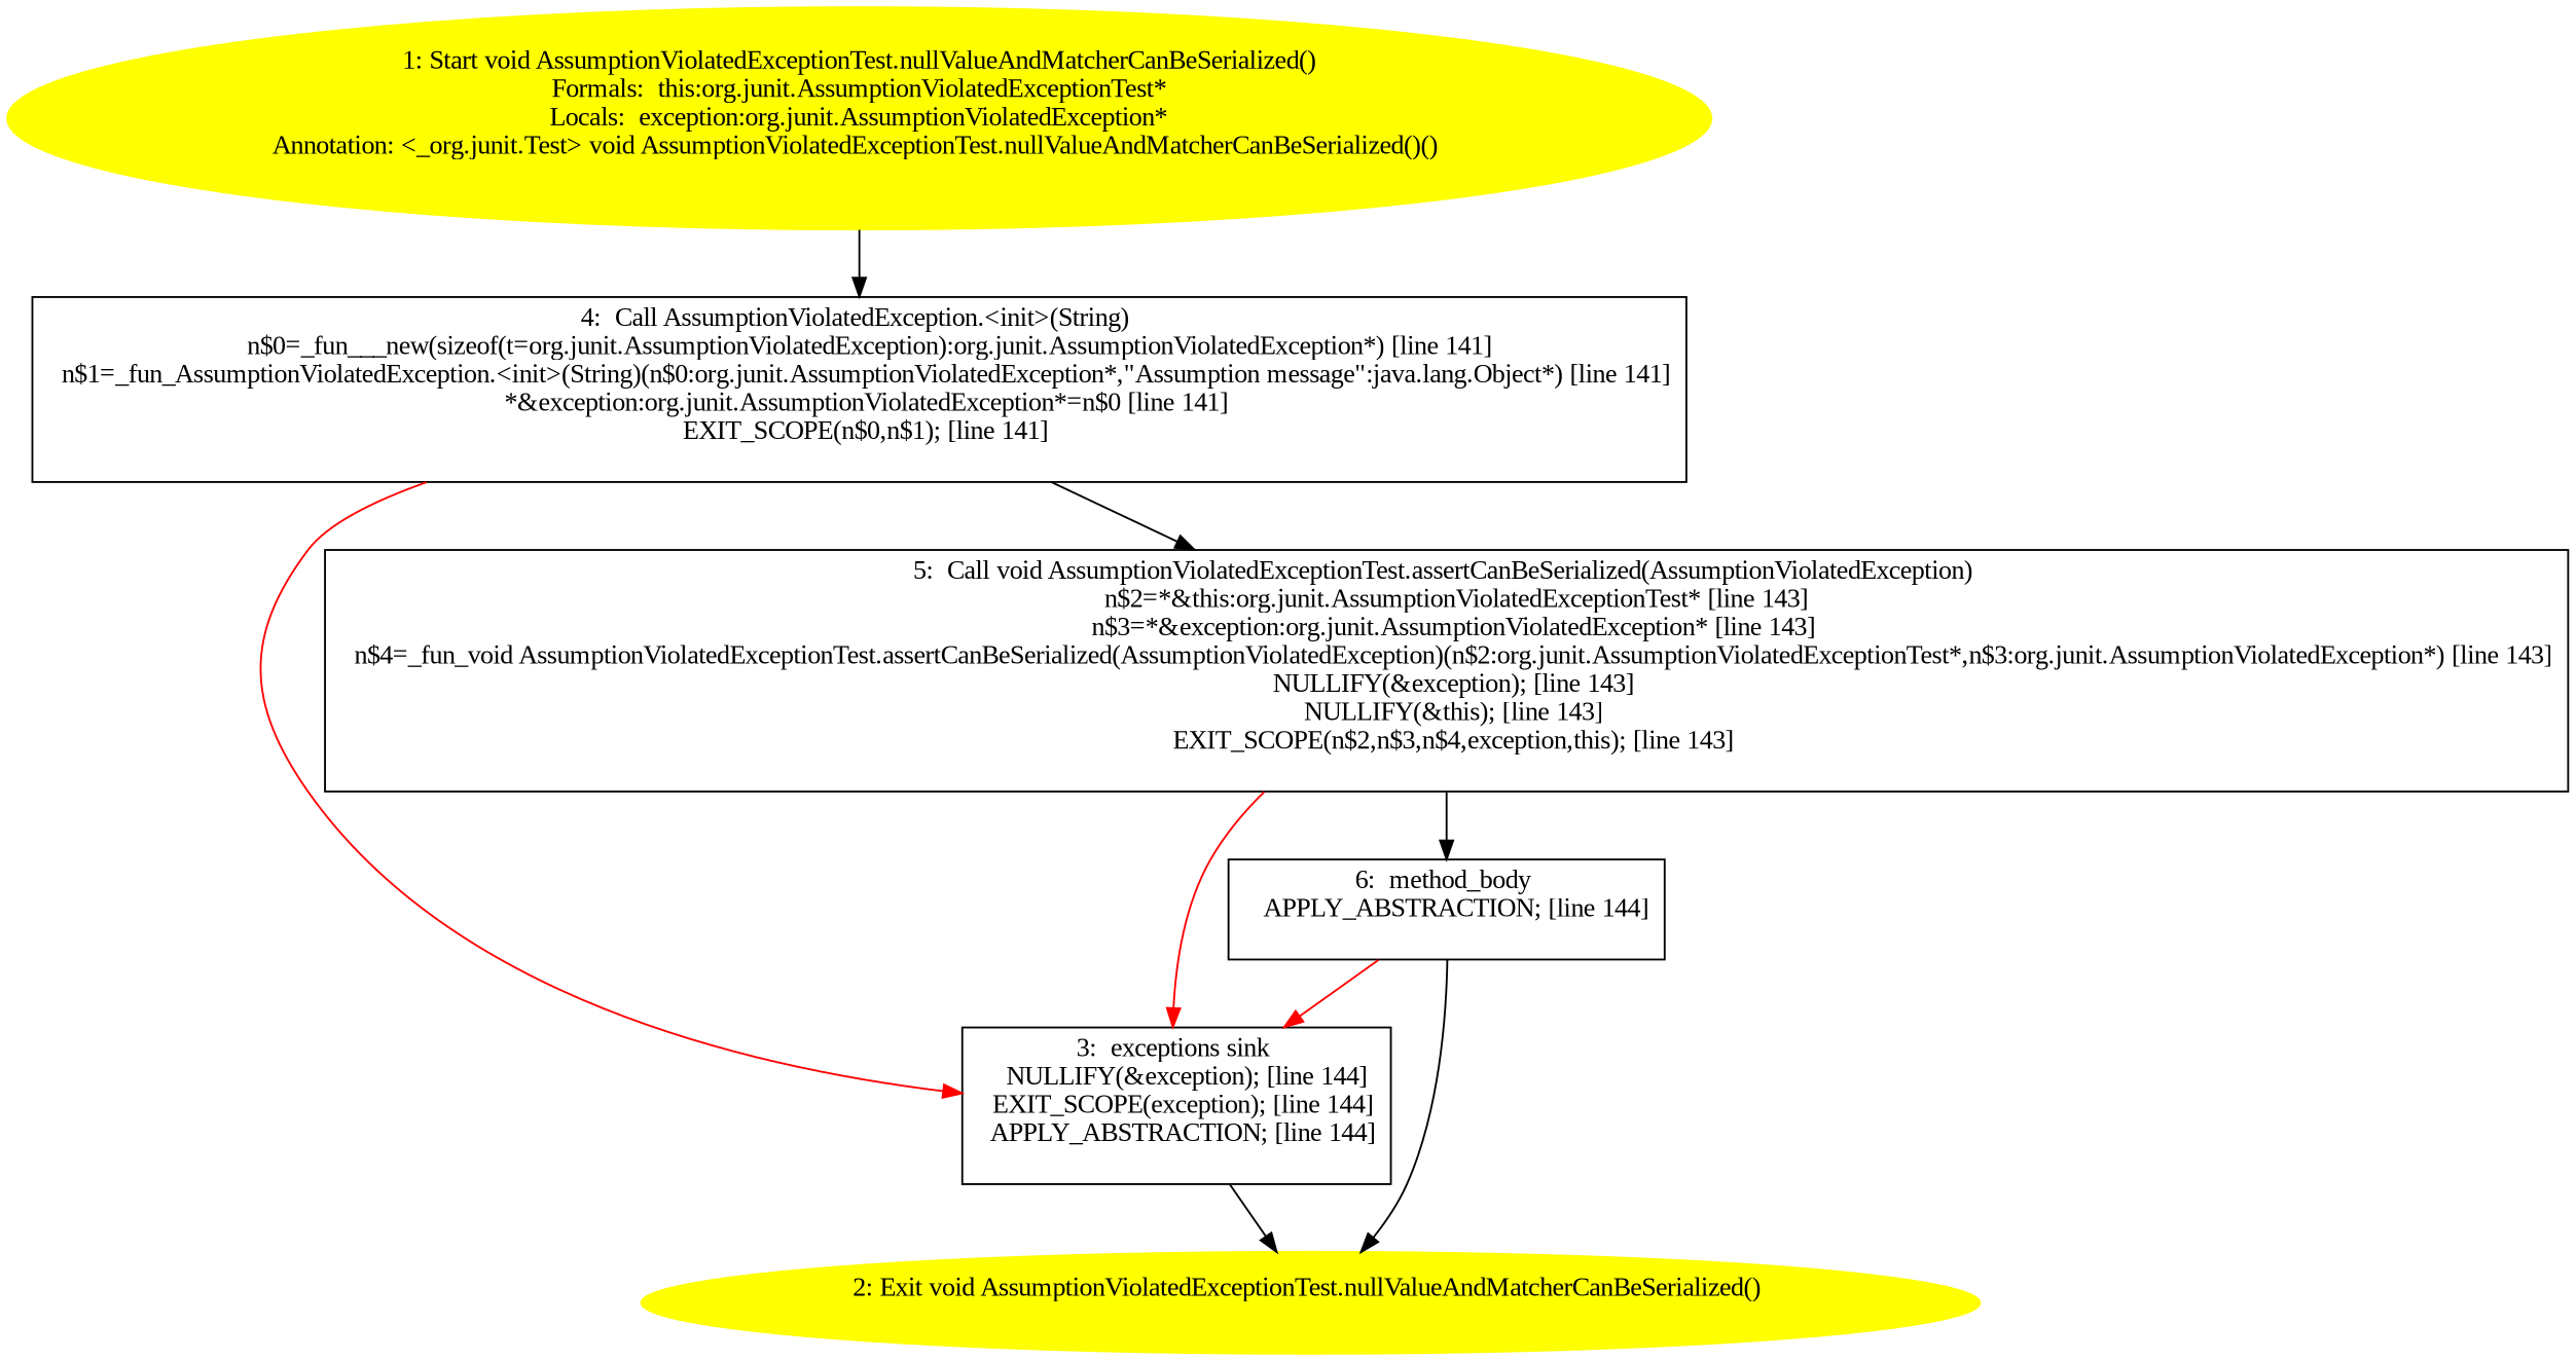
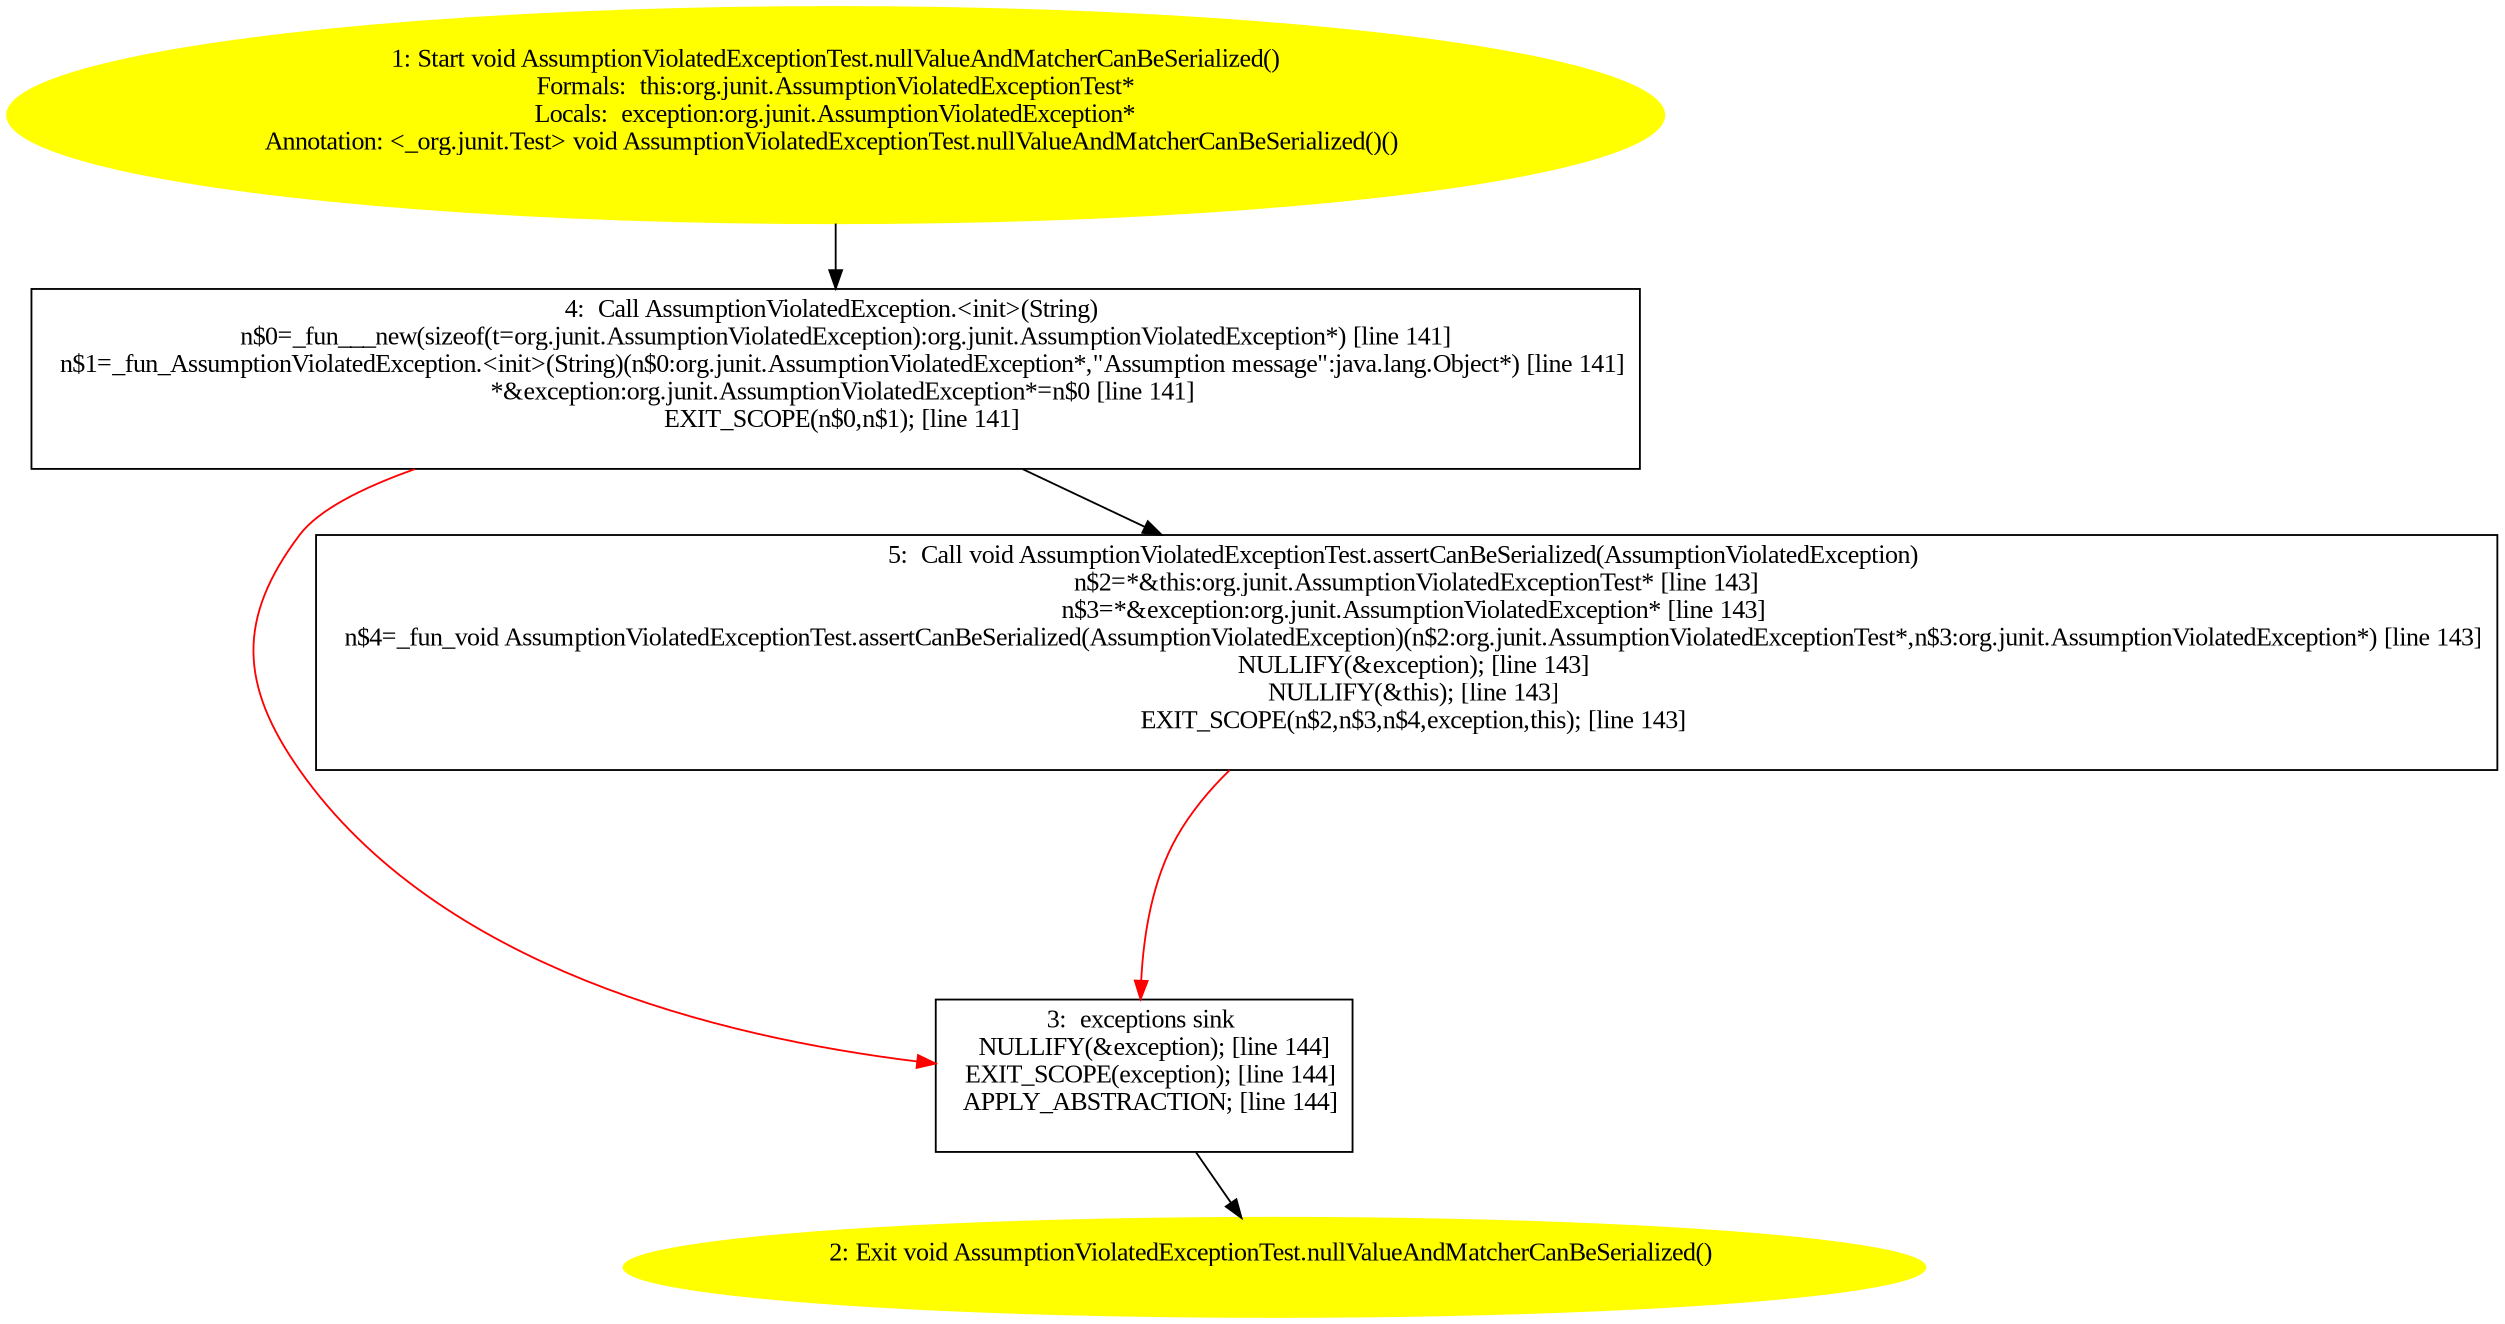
  digraph {
    fontname="Liberation Serif"
    node [fontname="Liberation Serif" shape=box]
    edge [fontname="Liberation Serif"]
    n1 [color=yellow label="1: Start void AssumptionViolatedExceptionTest.nullValueAndMatcherCanBeSerialized()\nFormals:  this:org.junit.AssumptionViolatedExceptionTest*\nLocals:  exception:org.junit.AssumptionViolatedException*\nAnnotation: <_org.junit.Test> void AssumptionViolatedExceptionTest.nullValueAndMatcherCanBeSerialized()() \n  " style=filled shape=""]
    n2 [label="4:  Call AssumptionViolatedException.<init>(String) \n   n$0=_fun___new(sizeof(t=org.junit.AssumptionViolatedException):org.junit.AssumptionViolatedException*) [line 141]\n  n$1=_fun_AssumptionViolatedException.<init>(String)(n$0:org.junit.AssumptionViolatedException*,\"Assumption message\":java.lang.Object*) [line 141]\n  *&exception:org.junit.AssumptionViolatedException*=n$0 [line 141]\n  EXIT_SCOPE(n$0,n$1); [line 141]\n "]
    n3 [label="3:  exceptions sink \n   NULLIFY(&exception); [line 144]\n  EXIT_SCOPE(exception); [line 144]\n  APPLY_ABSTRACTION; [line 144]\n "]
    n4 [label="5:  Call void AssumptionViolatedExceptionTest.assertCanBeSerialized(AssumptionViolatedException) \n   n$2=*&this:org.junit.AssumptionViolatedExceptionTest* [line 143]\n  n$3=*&exception:org.junit.AssumptionViolatedException* [line 143]\n  n$4=_fun_void AssumptionViolatedExceptionTest.assertCanBeSerialized(AssumptionViolatedException)(n$2:org.junit.AssumptionViolatedExceptionTest*,n$3:org.junit.AssumptionViolatedException*) [line 143]\n  NULLIFY(&exception); [line 143]\n  NULLIFY(&this); [line 143]\n  EXIT_SCOPE(n$2,n$3,n$4,exception,this); [line 143]\n "]
    n5 [color=yellow label="2: Exit void AssumptionViolatedExceptionTest.nullValueAndMatcherCanBeSerialized() \n  " style=filled shape=""]
-   n6 [label="6:  method_body \n   APPLY_ABSTRACTION; [line 144]\n "]
    n1 -> n2
    n2 -> n3 [color=red]
    n2 -> n4
    n3 -> n5
    n4 -> n3 [color=red]
-   n4 -> n6
-   n6 -> n3 [color=red]
-   n6 -> n5
  }
